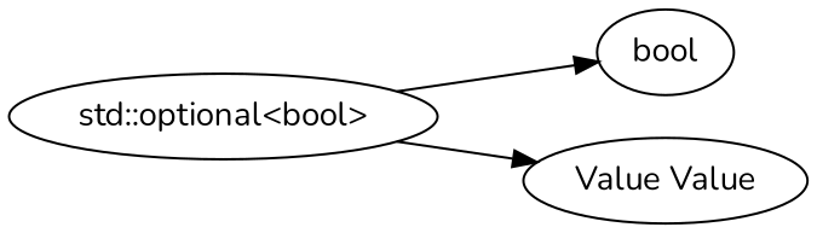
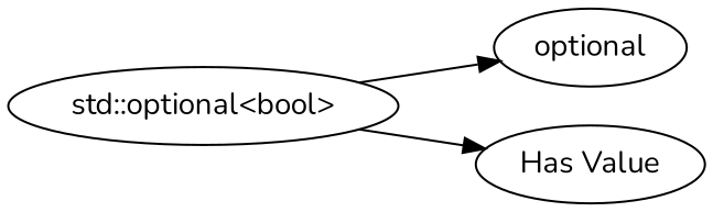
  digraph {
    fontname=Nunito
    rankdir=LR
    node [fontname=Nunito]
    edge [fontname=Nunito]
-   n1 [label=bool]
+   n1 [label=optional]
    n2 [label="std::optional<bool>"]
-   n3 [label="Value Value"]
+   n3 [label="Has Value"]
    subgraph sub_1 {
      rank=max
      n1
    }
    n2 -> n1
    n2 -> n3
  }
